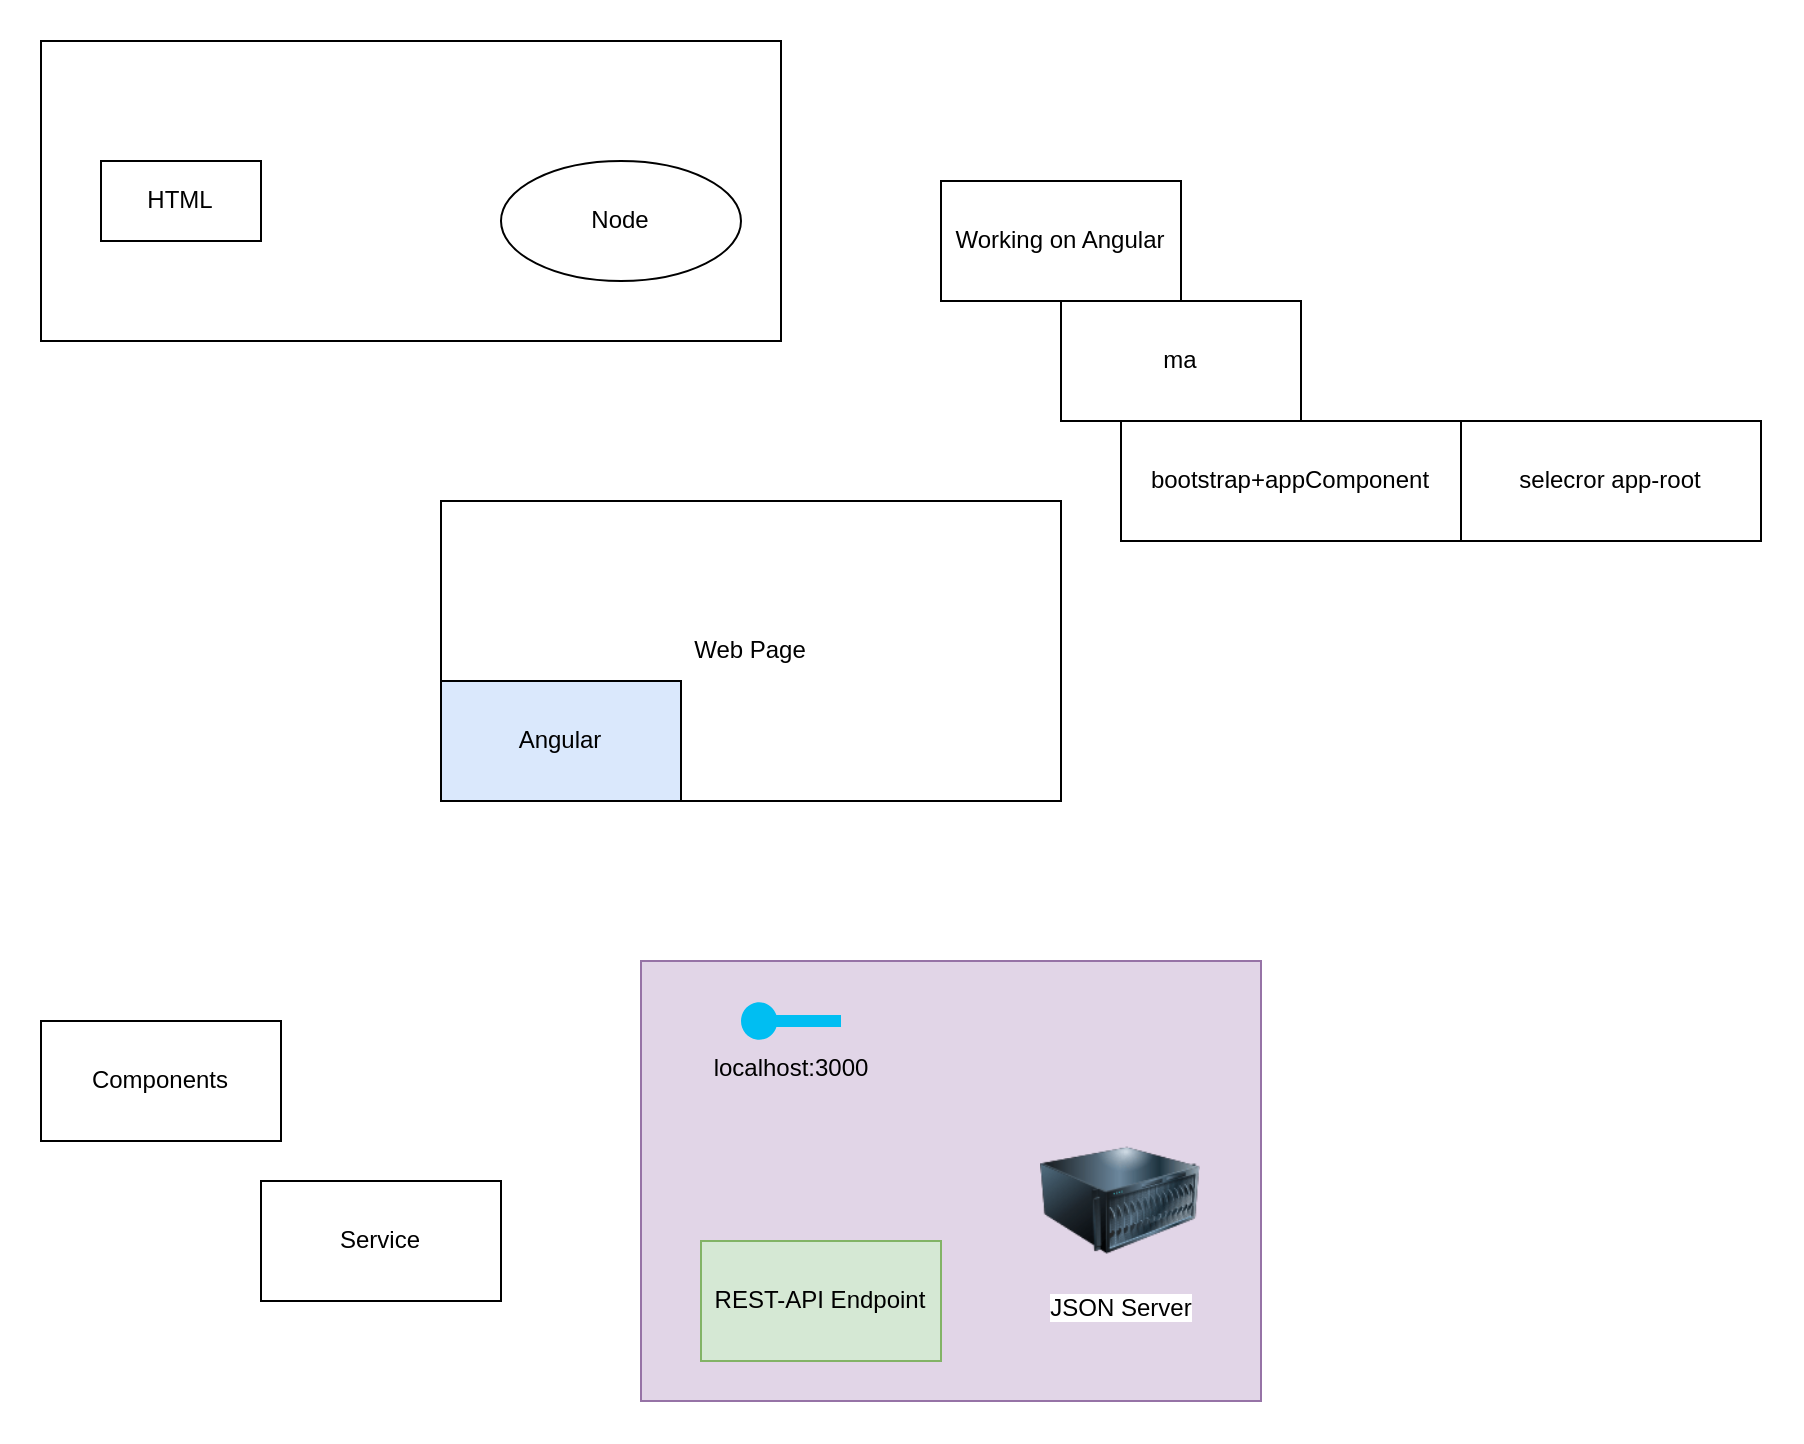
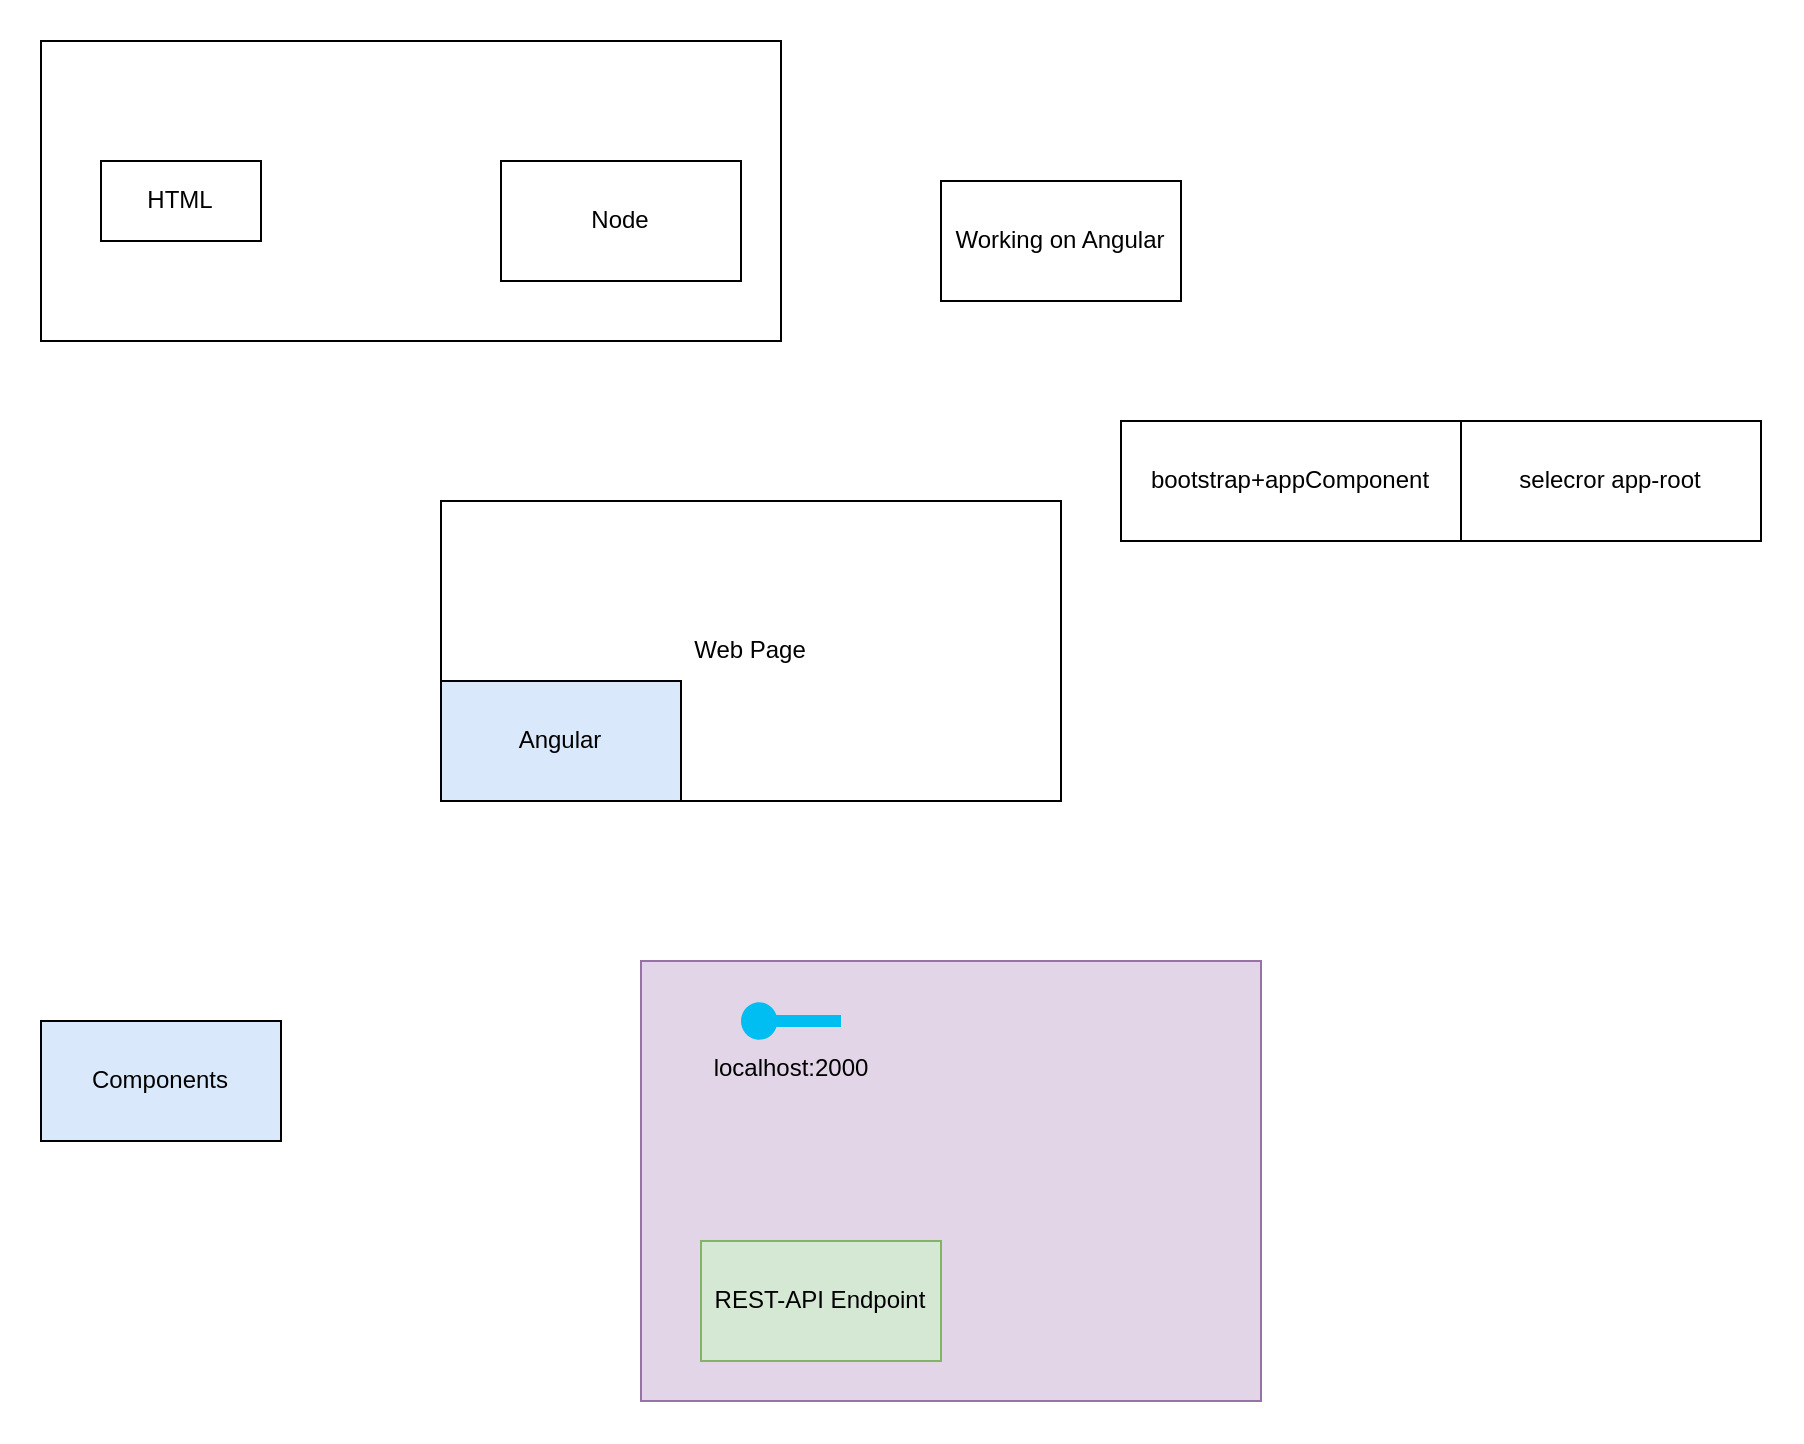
  <mxCell id="0" />
  <mxCell id="1" parent="0" />
  <mxCell id="2" value="" style="rounded=0;whiteSpace=wrap;html=1;fillColor=#e1d5e7;strokeColor=#9673a6;" vertex="1" parent="1"><mxGeometry x="320" y="480" width="310" height="220" as="geometry" /></mxCell>
  <mxCell id="3" value="Web Page" style="rounded=0;whiteSpace=wrap;html=1;" parent="1" vertex="1"><mxGeometry x="220" y="250" width="310" height="150" as="geometry" /></mxCell>
  <mxCell id="4" value="" style="rounded=0;whiteSpace=wrap;html=1;" parent="1" vertex="1"><mxGeometry x="20" y="20" width="370" height="150" as="geometry" /></mxCell>
  <mxCell id="5" value="HTML" style="rounded=0;whiteSpace=wrap;html=1;" parent="1" vertex="1"><mxGeometry x="50" y="80" width="80" height="40" as="geometry" /></mxCell>
- <mxCell id="6" value="Node" style="ellipse;whiteSpace=wrap;html=1;" parent="1" vertex="1"><mxGeometry x="250" y="80" width="120" height="60" as="geometry" /></mxCell>
+ <mxCell id="6" value="Node" style="rounded=0;whiteSpace=wrap;html=1;" parent="1" vertex="1"><mxGeometry x="250" y="80" width="120" height="60" as="geometry" /></mxCell>
  <mxCell id="7" value="Angular" style="rounded=0;whiteSpace=wrap;html=1;fillColor=#dae8fc;" parent="1" vertex="1"><mxGeometry x="220" y="340" width="120" height="60" as="geometry" /></mxCell>
  <mxCell id="8" value="Working on Angular" style="rounded=0;whiteSpace=wrap;html=1;" parent="1" vertex="1"><mxGeometry x="470" y="90" width="120" height="60" as="geometry" /></mxCell>
- <mxCell id="9" value="ma" style="rounded=0;whiteSpace=wrap;html=1;" vertex="1" parent="1"><mxGeometry x="530" y="150" width="120" height="60" as="geometry" /></mxCell>
  <mxCell id="10" value="&lt;div style=&quot;&quot;&gt;&lt;span style=&quot;background-color: initial;&quot;&gt;bootstrap+appComponent&lt;/span&gt;&lt;/div&gt;" style="rounded=0;whiteSpace=wrap;html=1;align=center;" vertex="1" parent="1"><mxGeometry x="560" y="210" width="170" height="60" as="geometry" /></mxCell>
  <mxCell id="11" value="selecror app-root" style="rounded=0;whiteSpace=wrap;html=1;" vertex="1" parent="1"><mxGeometry x="730" y="210" width="150" height="60" as="geometry" /></mxCell>
- <mxCell id="12" value="Components" style="rounded=0;whiteSpace=wrap;html=1;" vertex="1" parent="1"><mxGeometry x="20" y="510" width="120" height="60" as="geometry" /></mxCell>
+ <mxCell id="12" value="Components" style="rounded=0;whiteSpace=wrap;html=1;fillColor=#dae8fc;" vertex="1" parent="1"><mxGeometry x="20" y="510" width="120" height="60" as="geometry" /></mxCell>
  <mxCell id="13" value="REST-API Endpoint" style="rounded=0;whiteSpace=wrap;html=1;fillColor=#d5e8d4;strokeColor=#82b366;" vertex="1" parent="1"><mxGeometry x="350" y="620" width="120" height="60" as="geometry" /></mxCell>
- <mxCell id="14" value="JSON Server" style="image;html=1;image=img/lib/clip_art/computers/Server_128x128.png" vertex="1" parent="1"><mxGeometry x="520" y="560" width="80" height="80" as="geometry" /></mxCell>
- <mxCell id="15" value="localhost:3000" style="verticalLabelPosition=bottom;html=1;verticalAlign=top;align=center;strokeColor=none;fillColor=#00BEF2;shape=mxgraph.azure.service_endpoint;" vertex="1" parent="1"><mxGeometry x="370" y="500" width="50" height="20" as="geometry" /></mxCell>
- <mxCell id="16" value="Service" style="rounded=0;whiteSpace=wrap;html=1;" vertex="1" parent="1"><mxGeometry x="130" y="590" width="120" height="60" as="geometry" /></mxCell>
+ <mxCell id="15" value="localhost:2000" style="verticalLabelPosition=bottom;html=1;verticalAlign=top;align=center;strokeColor=none;fillColor=#00BEF2;shape=mxgraph.azure.service_endpoint;" vertex="1" parent="1"><mxGeometry x="370" y="500" width="50" height="20" as="geometry" /></mxCell>
